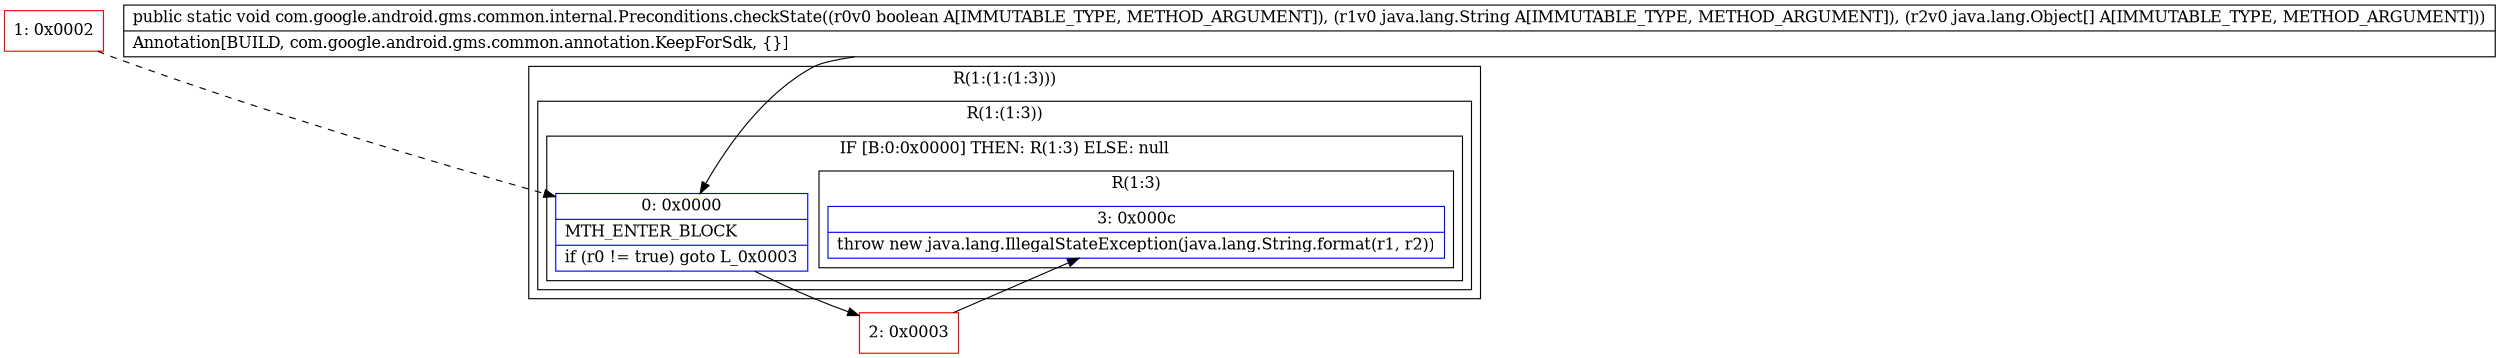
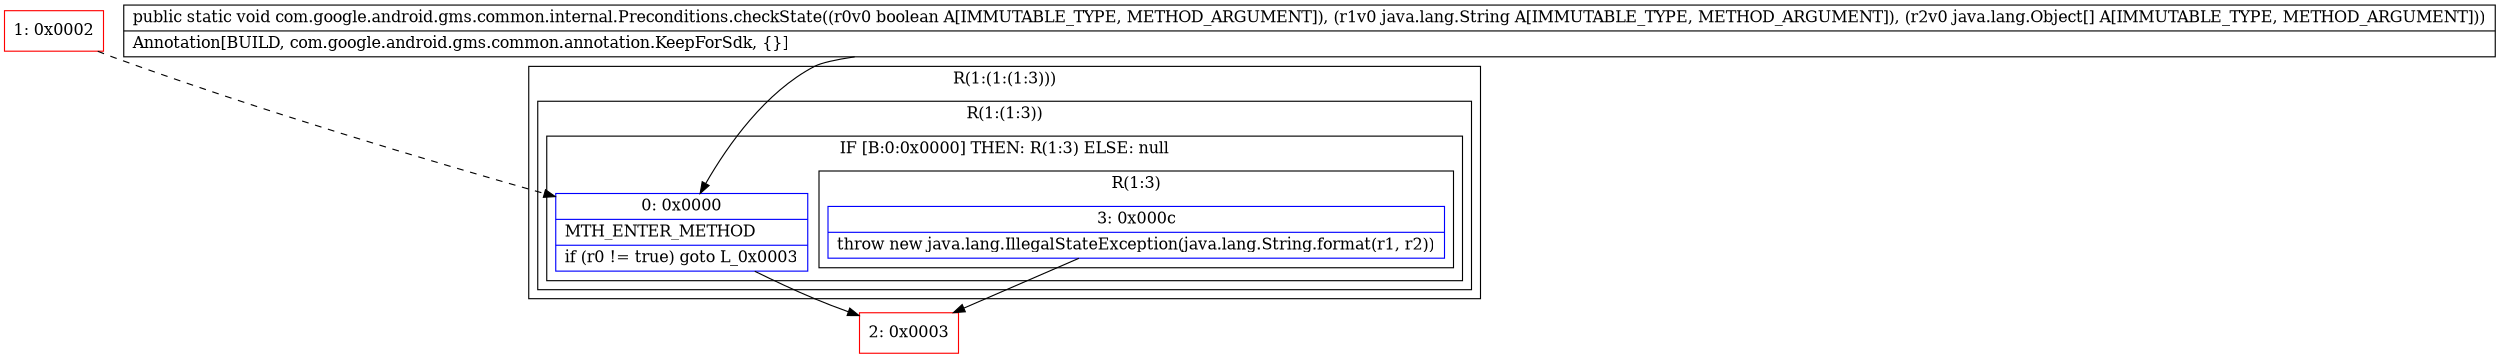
  digraph {
    node [color=blue shape=record]
    n1 [label="{3\:\ 0x000c|throw new java.lang.IllegalStateException(java.lang.String.format(r1, r2))\l}"]
-   n2 [label="{0\:\ 0x0000|MTH_ENTER_BLOCK\l|if (r0 != true) goto L_0x0003\l}"]
+   n2 [label="{0\:\ 0x0000|MTH_ENTER_METHOD\l|if (r0 != true) goto L_0x0003\l}"]
    n3 [color=red label="{2\:\ 0x0003}"]
    n4 [color=red label="{1\:\ 0x0002}"]
    n5 [label="{public static void com.google.android.gms.common.internal.Preconditions.checkState((r0v0 boolean A[IMMUTABLE_TYPE, METHOD_ARGUMENT]), (r1v0 java.lang.String A[IMMUTABLE_TYPE, METHOD_ARGUMENT]), (r2v0 java.lang.Object[] A[IMMUTABLE_TYPE, METHOD_ARGUMENT]))  | Annotation[BUILD, com.google.android.gms.common.annotation.KeepForSdk, \{\}]\l}" color=""]
    subgraph cluster_1 {
      label="R(1:(1:(1:3)))"
      subgraph cluster_2 {
        label="R(1:(1:3))"
        subgraph cluster_3 {
          label="IF [B:0:0x0000] THEN: R(1:3) ELSE: null"
          n2
          subgraph cluster_4 {
            label="R(1:3)"
            n1
          }
        }
      }
    }
    n2 -> n3
-   n3 -> n1
+   n1 -> n3
    n4 -> n2 [style=dashed]
    n5 -> n2
  }
